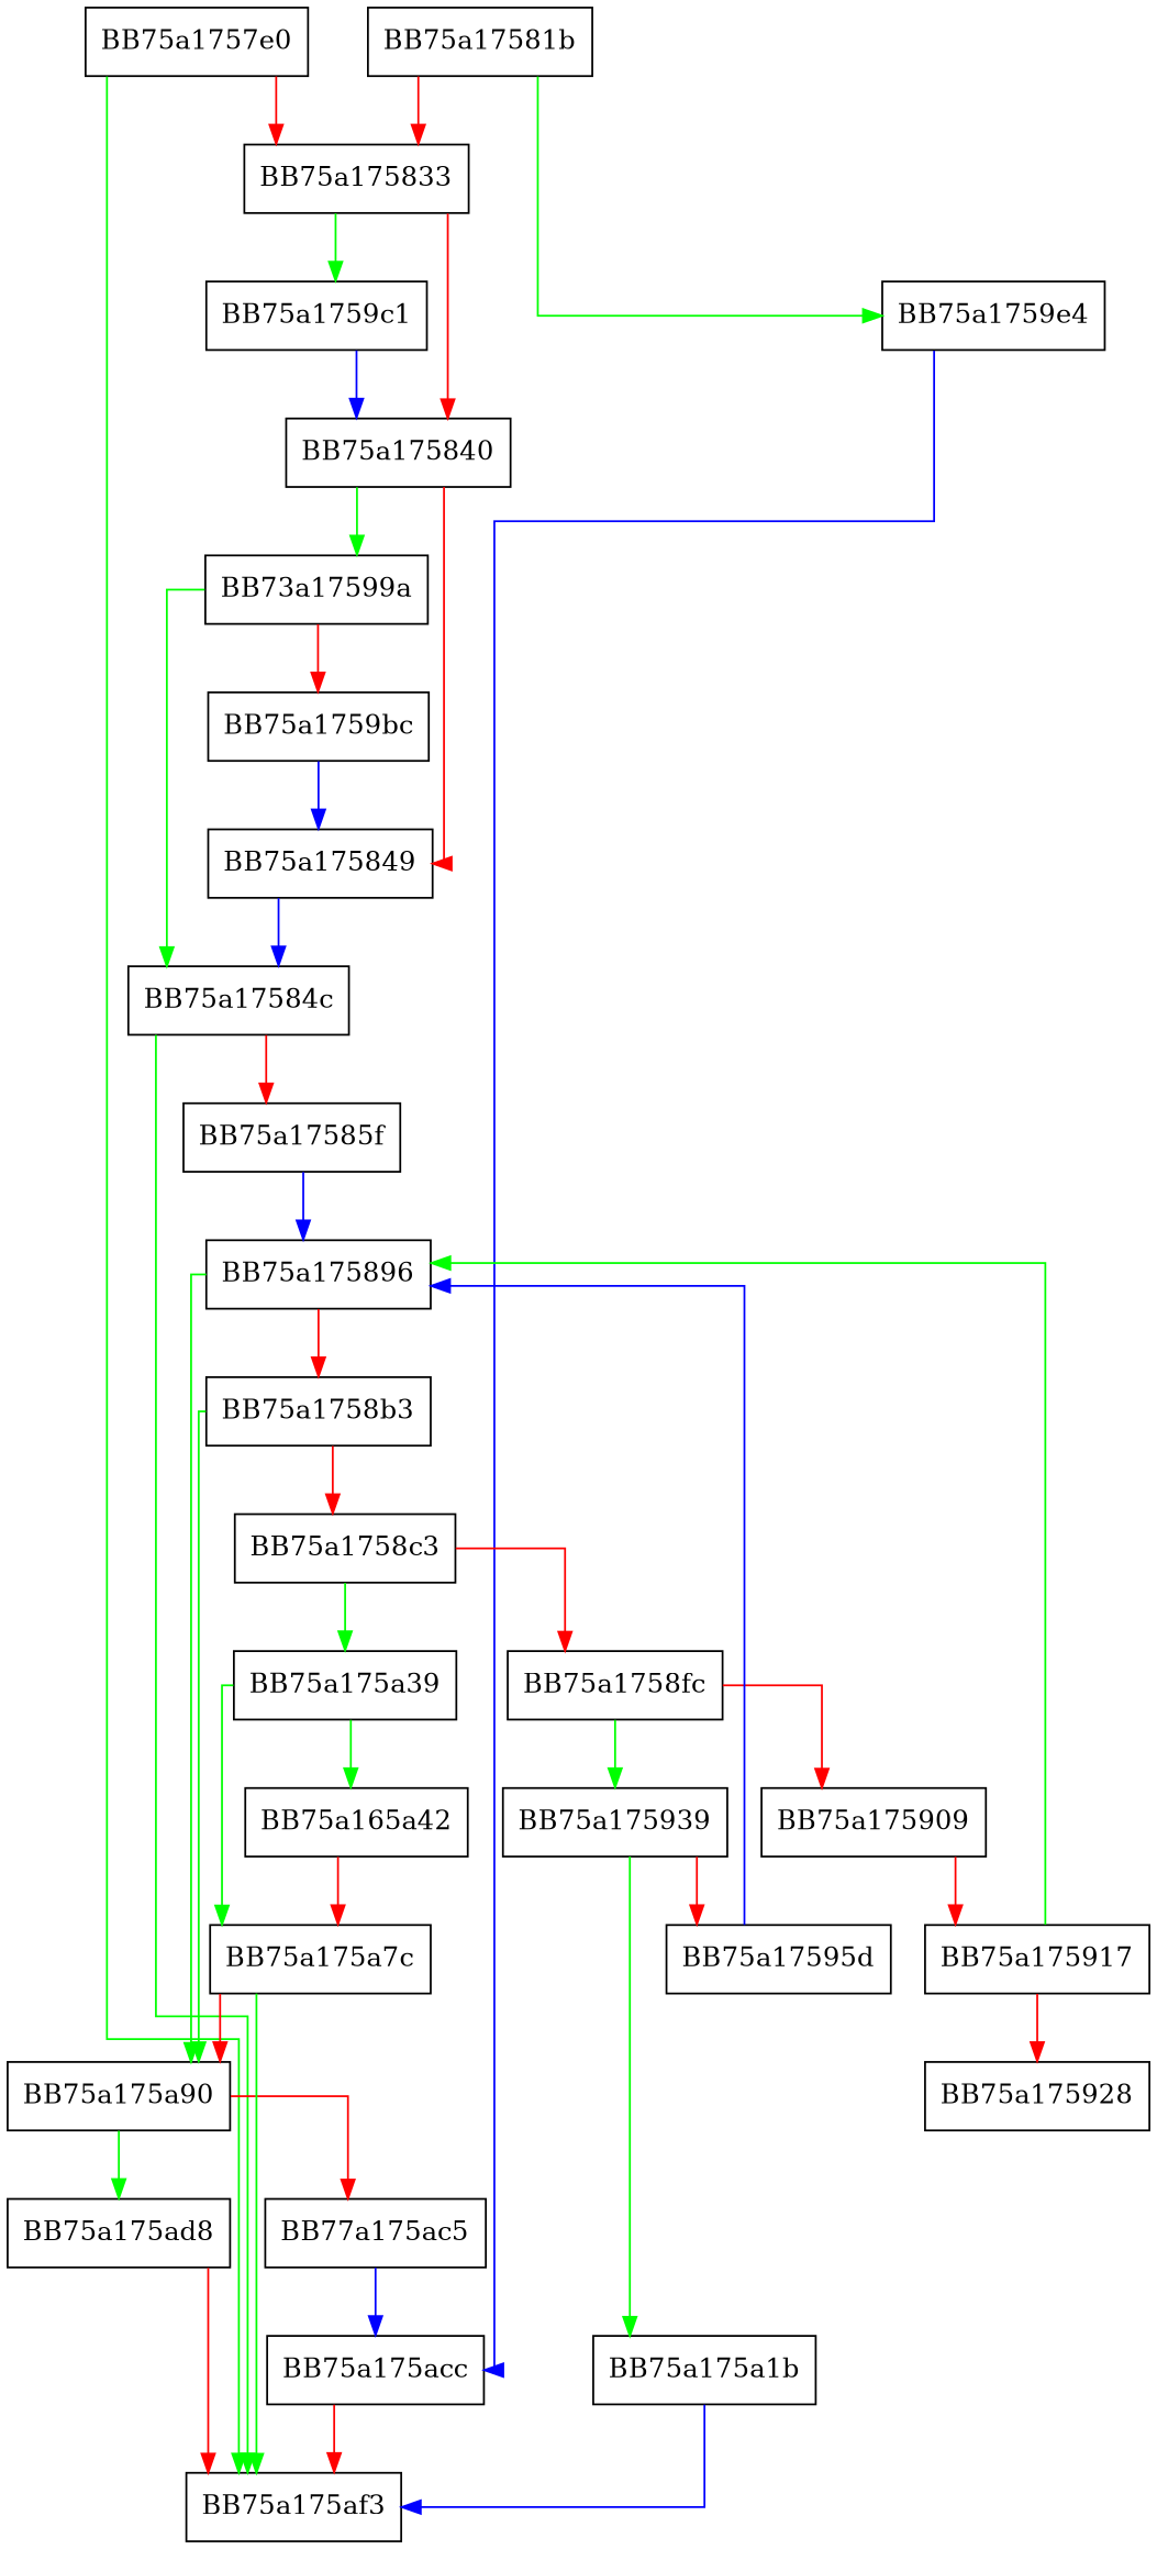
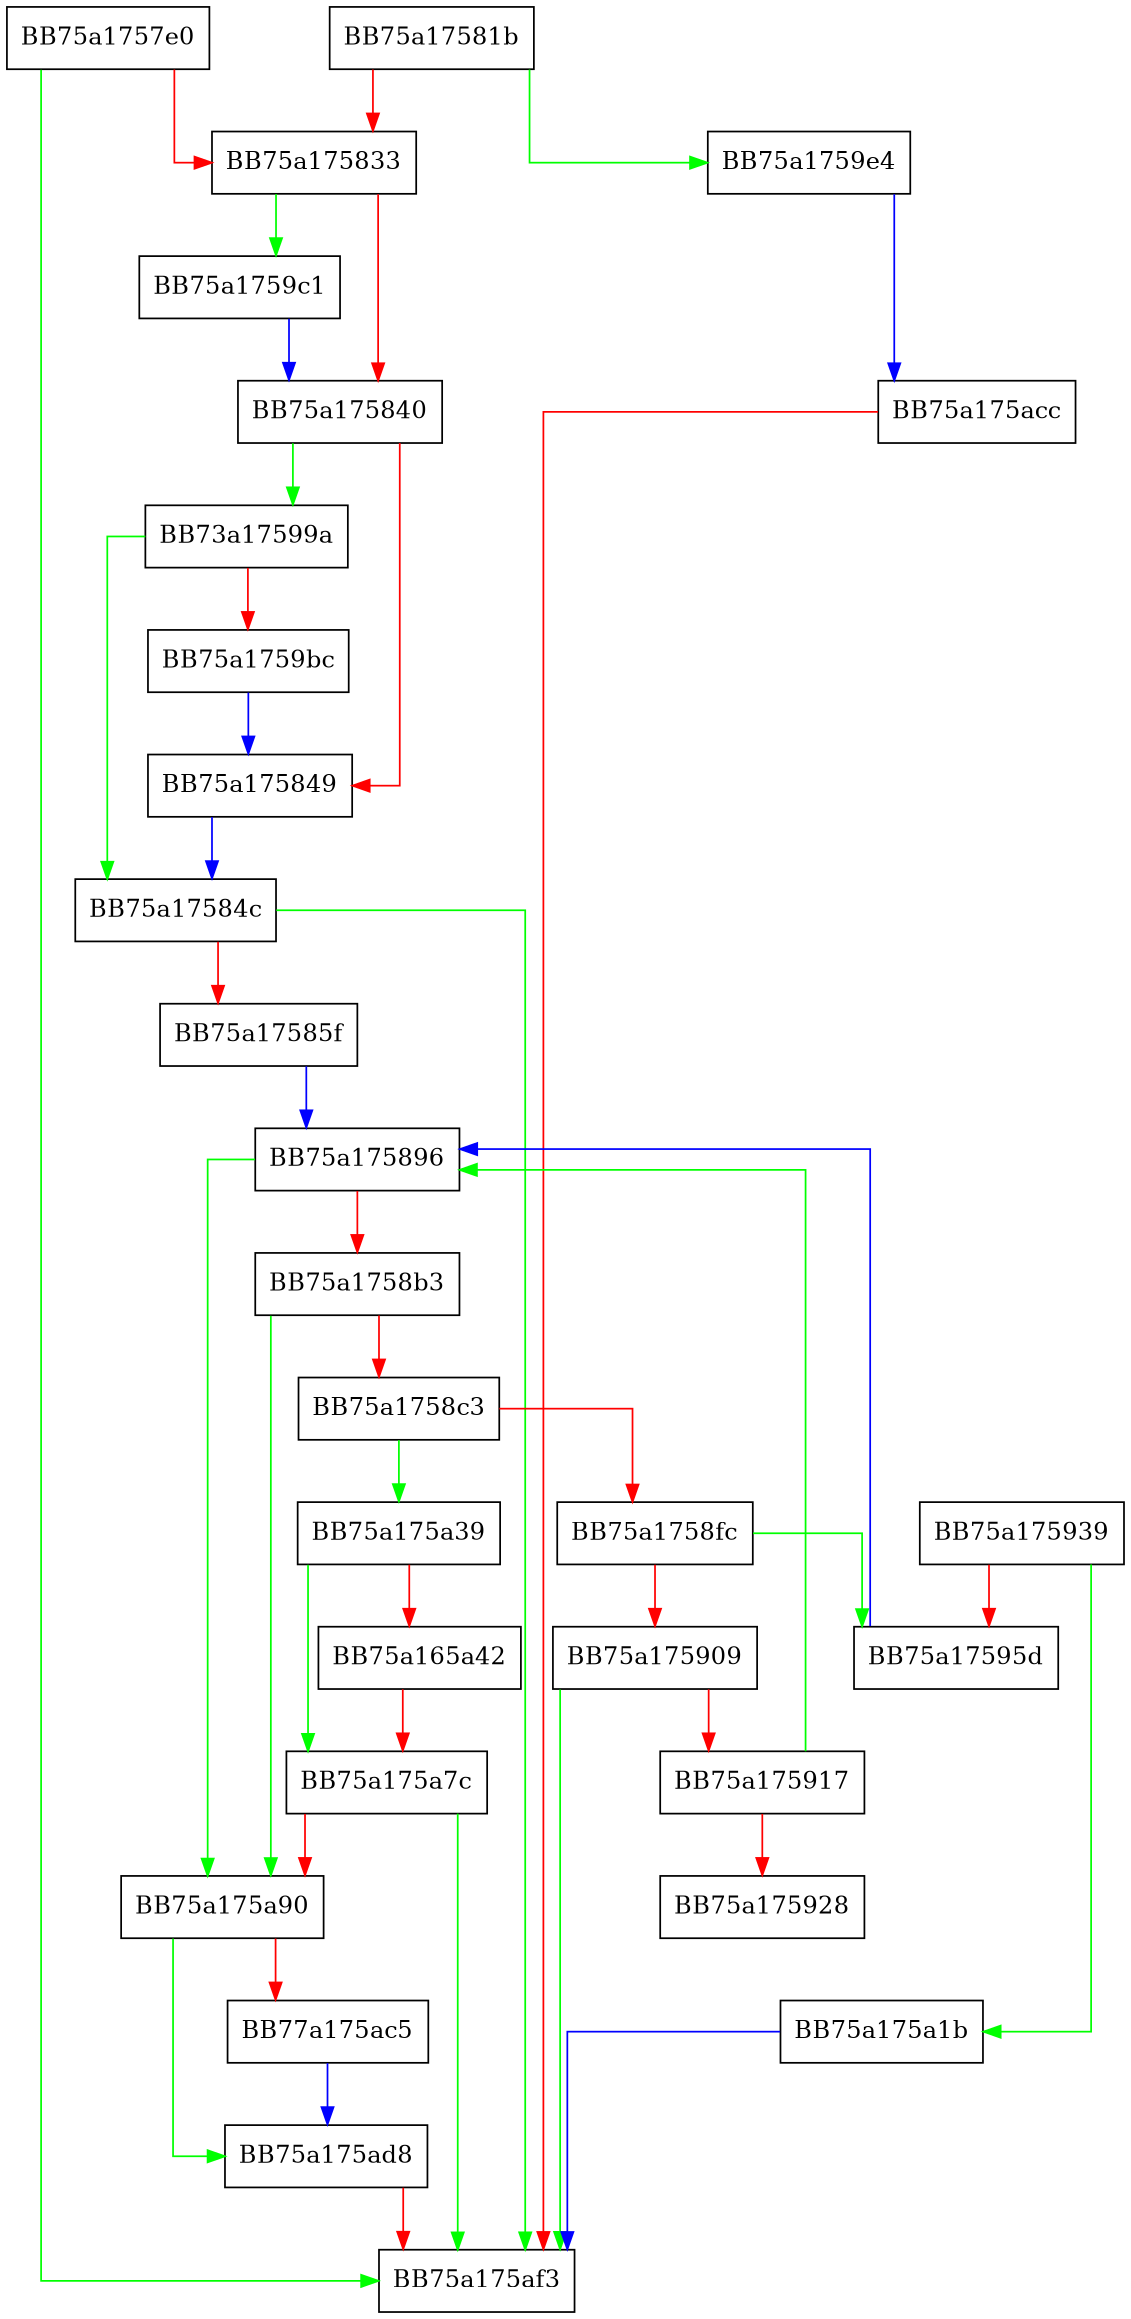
  digraph {
    splines=ortho
    node [shape=box]
    edge [color=red]
    BB75a1757e0
    BB75a175af3
    BB75a175833
    BB75a17581b
    BB75a1759e4
    BB75a175acc
    BB75a1759c1
    BB75a175840
    n9 [label=BB73a17599a]
    BB75a175849
    BB75a17584c
    BB75a1759bc
    BB75a17585f
    BB75a175896
    BB75a175a90
    BB75a1758b3
    BB75a175ad8
    n18 [label=BB77a175ac5]
    BB75a1758c3
    BB75a175a39
    BB75a1758fc
    BB75a175a7c
    n23 [label=BB75a165a42]
    n24 [label=BB75a175939]
    BB75a175909
    BB75a175a1b
    BB75a17595d
    BB75a175917
    BB75a175928
    BB75a1757e0 -> BB75a175af3 [color=green]
    BB75a1757e0 -> BB75a175833
    BB75a175833 -> BB75a1759c1 [color=green]
    BB75a175833 -> BB75a175840
    BB75a17581b -> BB75a175833
    BB75a17581b -> BB75a1759e4 [color=green]
    BB75a1759e4 -> BB75a175acc [color=blue]
    BB75a175acc -> BB75a175af3
    BB75a1759c1 -> BB75a175840 [color=blue]
    BB75a175840 -> n9 [color=green]
    BB75a175840 -> BB75a175849
    n9 -> BB75a17584c [color=green]
    n9 -> BB75a1759bc
    BB75a175849 -> BB75a17584c [color=blue]
    BB75a17584c -> BB75a175af3 [color=green]
    BB75a17584c -> BB75a17585f
    BB75a1759bc -> BB75a175849 [color=blue]
    BB75a17585f -> BB75a175896 [color=blue]
    BB75a175896 -> BB75a175a90 [color=green]
    BB75a175896 -> BB75a1758b3
    BB75a175a90 -> BB75a175ad8 [color=green]
    BB75a175a90 -> n18
    BB75a1758b3 -> BB75a175a90 [color=green]
    BB75a1758b3 -> BB75a1758c3
    BB75a175ad8 -> BB75a175af3
-   n18 -> BB75a175acc [color=blue]
+   n18 -> BB75a175ad8 [color=blue]
    BB75a1758c3 -> BB75a175a39 [color=green]
    BB75a1758c3 -> BB75a1758fc
    BB75a175a39 -> BB75a175a7c [color=green]
-   BB75a175a39 -> n23 [color=green]
-   BB75a1758fc -> n24 [color=green]
+   BB75a175a39 -> n23
+   BB75a1758fc -> BB75a17595d [color=green]
    BB75a1758fc -> BB75a175909
    BB75a175a7c -> BB75a175af3 [color=green]
    BB75a175a7c -> BB75a175a90
    n23 -> BB75a175a7c
    n24 -> BB75a175a1b [color=green]
    n24 -> BB75a17595d
+   BB75a175909 -> BB75a175af3 [color=green]
    BB75a175909 -> BB75a175917
    BB75a175a1b -> BB75a175af3 [color=blue]
    BB75a17595d -> BB75a175896 [color=blue]
    BB75a175917 -> BB75a175896 [color=green]
    BB75a175917 -> BB75a175928
  }
